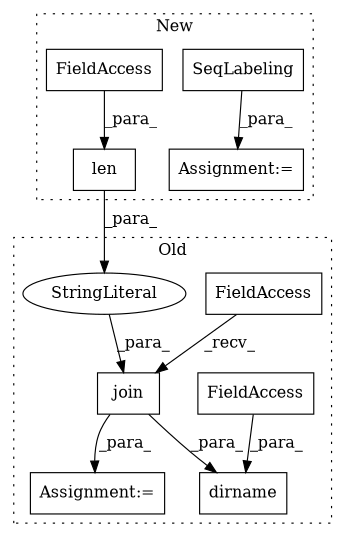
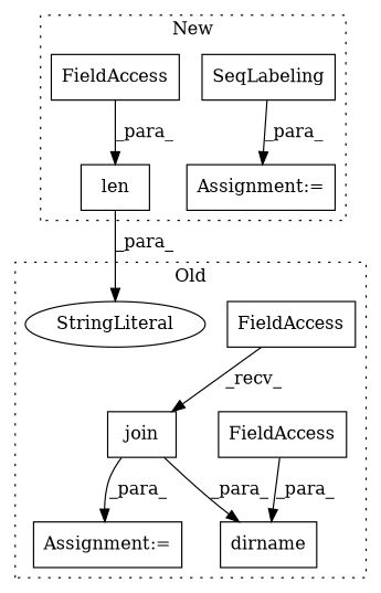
  digraph {
    node [a=32 l=1 shape=box]
    n1 [l="8,1" label=dirname s="943,959"]
    n2 [a=22 l=8 label=FieldAccess s=951]
    n3 [l="5,1" label=join s="930,987"]
    n4 [a=22 l=7 label=FieldAccess s=922]
    n5 [a=45 l=26 label=StringLiteral s=961 shape=ellipse]
    n6 [a=7 label="Assignment:=" s=921]
    n7 [l="12,1" label=SeqLabeling s="1879,1931"]
    n8 [l="4,1" label=len s="1915,1930"]
    n9 [a=22 l=11 label=FieldAccess s=1919]
    n10 [a=7 label="Assignment:=" s=1878]
    subgraph cluster_1 {
      label=Old
      style=dotted
      n1
      n2
      n3
      n4
      n5
      n6
    }
    subgraph cluster_2 {
      label=New
      style=dotted
      n7
      n8
      n9
      n10
    }
    n2 -> n1 [label=_para_]
    n3 -> n1 [label=_para_]
    n3 -> n6 [label=_para_]
    n4 -> n3 [label=_recv_]
-   n5 -> n3 [label=_para_]
    n7 -> n10 [label=_para_]
    n8 -> n5 [label=_para_]
    n9 -> n8 [label=_para_]
  }
